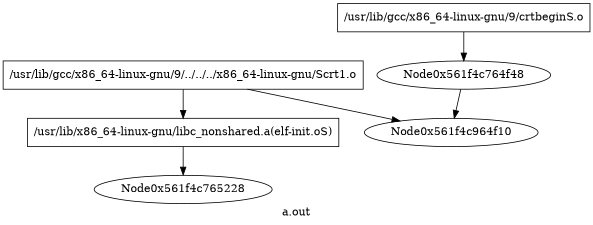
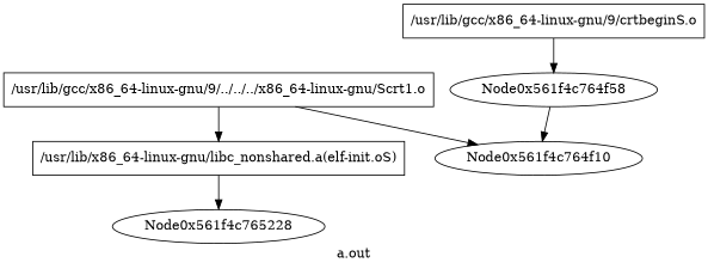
  digraph {
    label="a.out"
    n1 [label="{/usr/lib/gcc/x86_64-linux-gnu/9/../../../x86_64-linux-gnu/Scrt1.o}" shape=record]
    n2 [label="{/usr/lib/x86_64-linux-gnu/libc_nonshared.a(elf-init.oS)}" shape=record]
-   Node0x561f4c764f10 [label=Node0x561f4c964f10]
+   Node0x561f4c764f10
    Node0x561f4c765228
    n5 [label="{/usr/lib/gcc/x86_64-linux-gnu/9/crtbeginS.o}" shape=record]
-   Node0x561f4c764f58 [label=Node0x561f4c764f48]
+   Node0x561f4c764f58
    n1 -> n2
    n1 -> Node0x561f4c764f10
    n2 -> Node0x561f4c765228
    n5 -> Node0x561f4c764f58
    Node0x561f4c764f58 -> Node0x561f4c764f10
  }
